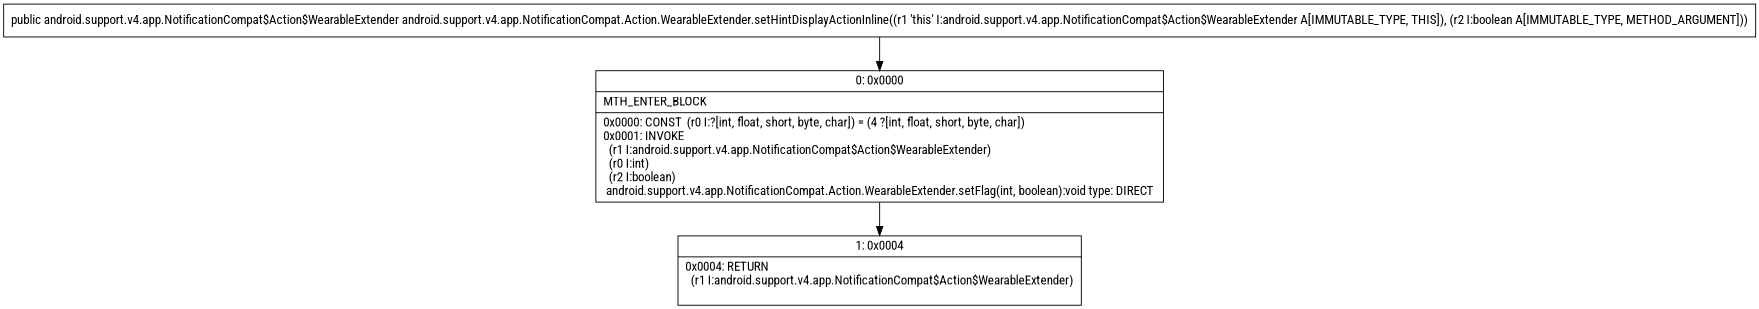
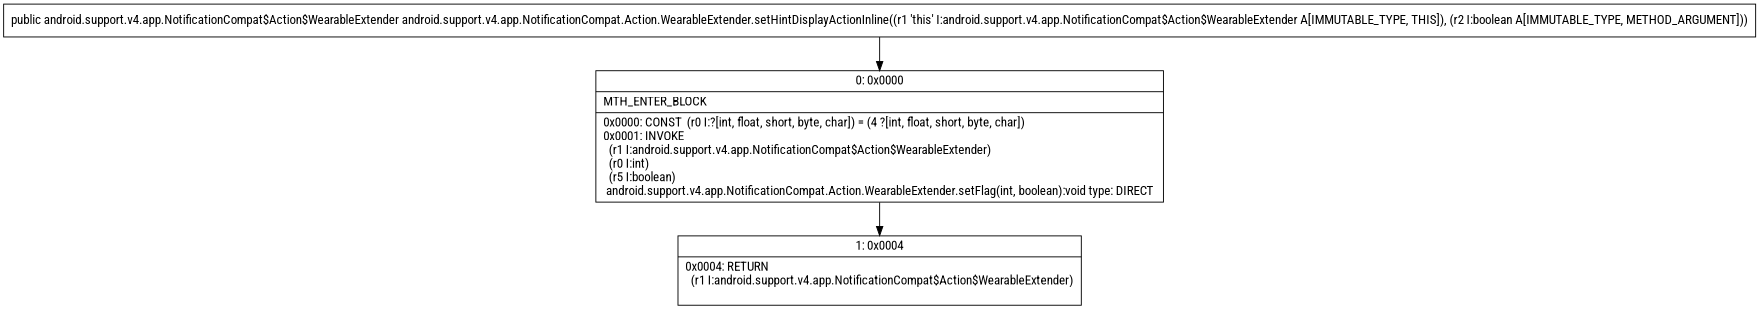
  digraph {
    fontname="Roboto Condensed"
    node [shape=record fontname="Roboto Condensed"]
    edge [fontname="Roboto Condensed"]
-   n1 [label="{0\:\ 0x0000|MTH_ENTER_BLOCK\l|0x0000: CONST  (r0 I:?[int, float, short, byte, char]) = (4 ?[int, float, short, byte, char]) \l0x0001: INVOKE  \l  (r1 I:android.support.v4.app.NotificationCompat$Action$WearableExtender)\l  (r0 I:int)\l  (r2 I:boolean)\l android.support.v4.app.NotificationCompat.Action.WearableExtender.setFlag(int, boolean):void type: DIRECT \l}"]
+   n1 [label="{0\:\ 0x0000|MTH_ENTER_BLOCK\l|0x0000: CONST  (r0 I:?[int, float, short, byte, char]) = (4 ?[int, float, short, byte, char]) \l0x0001: INVOKE  \l  (r1 I:android.support.v4.app.NotificationCompat$Action$WearableExtender)\l  (r0 I:int)\l  (r5 I:boolean)\l android.support.v4.app.NotificationCompat.Action.WearableExtender.setFlag(int, boolean):void type: DIRECT \l}"]
    n2 [label="{1\:\ 0x0004|0x0004: RETURN  \l  (r1 I:android.support.v4.app.NotificationCompat$Action$WearableExtender)\l \l}"]
    n3 [label="{public android.support.v4.app.NotificationCompat$Action$WearableExtender android.support.v4.app.NotificationCompat.Action.WearableExtender.setHintDisplayActionInline((r1 'this' I:android.support.v4.app.NotificationCompat$Action$WearableExtender A[IMMUTABLE_TYPE, THIS]), (r2 I:boolean A[IMMUTABLE_TYPE, METHOD_ARGUMENT])) }"]
    n1 -> n2
    n3 -> n1
  }
